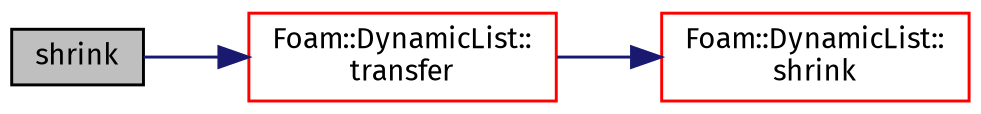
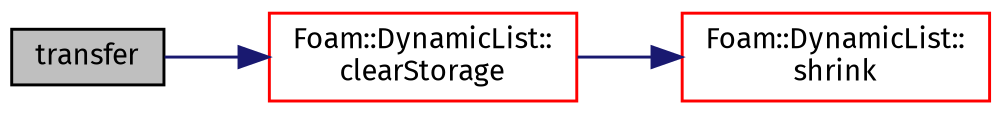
  digraph {
    fontname="Fira Sans"
    rankdir=LR
    node [color=red fontname="Fira Sans" fontsize=10 shape=record]
    edge [color=midnightblue fontname="Fira Sans" fontsize=10 labelfontname=Helvetica labelfontsize=10 style=solid]
-   n1 [color=black fillcolor=grey75 fontcolor=black height=0.2 label=shrink style=filled width=0.4]
-   n2 [height=0.2 label="Foam::DynamicList::\ltransfer" width=0.4]
+   n1 [color=black fillcolor=grey75 fontcolor=black height=0.2 label=transfer style=filled width=0.4]
+   n2 [height=0.2 label="Foam::DynamicList::\lclearStorage" width=0.4]
    n3 [height=0.2 label="Foam::DynamicList::\lshrink" width=0.4]
    n1 -> n2
    n2 -> n3
  }
